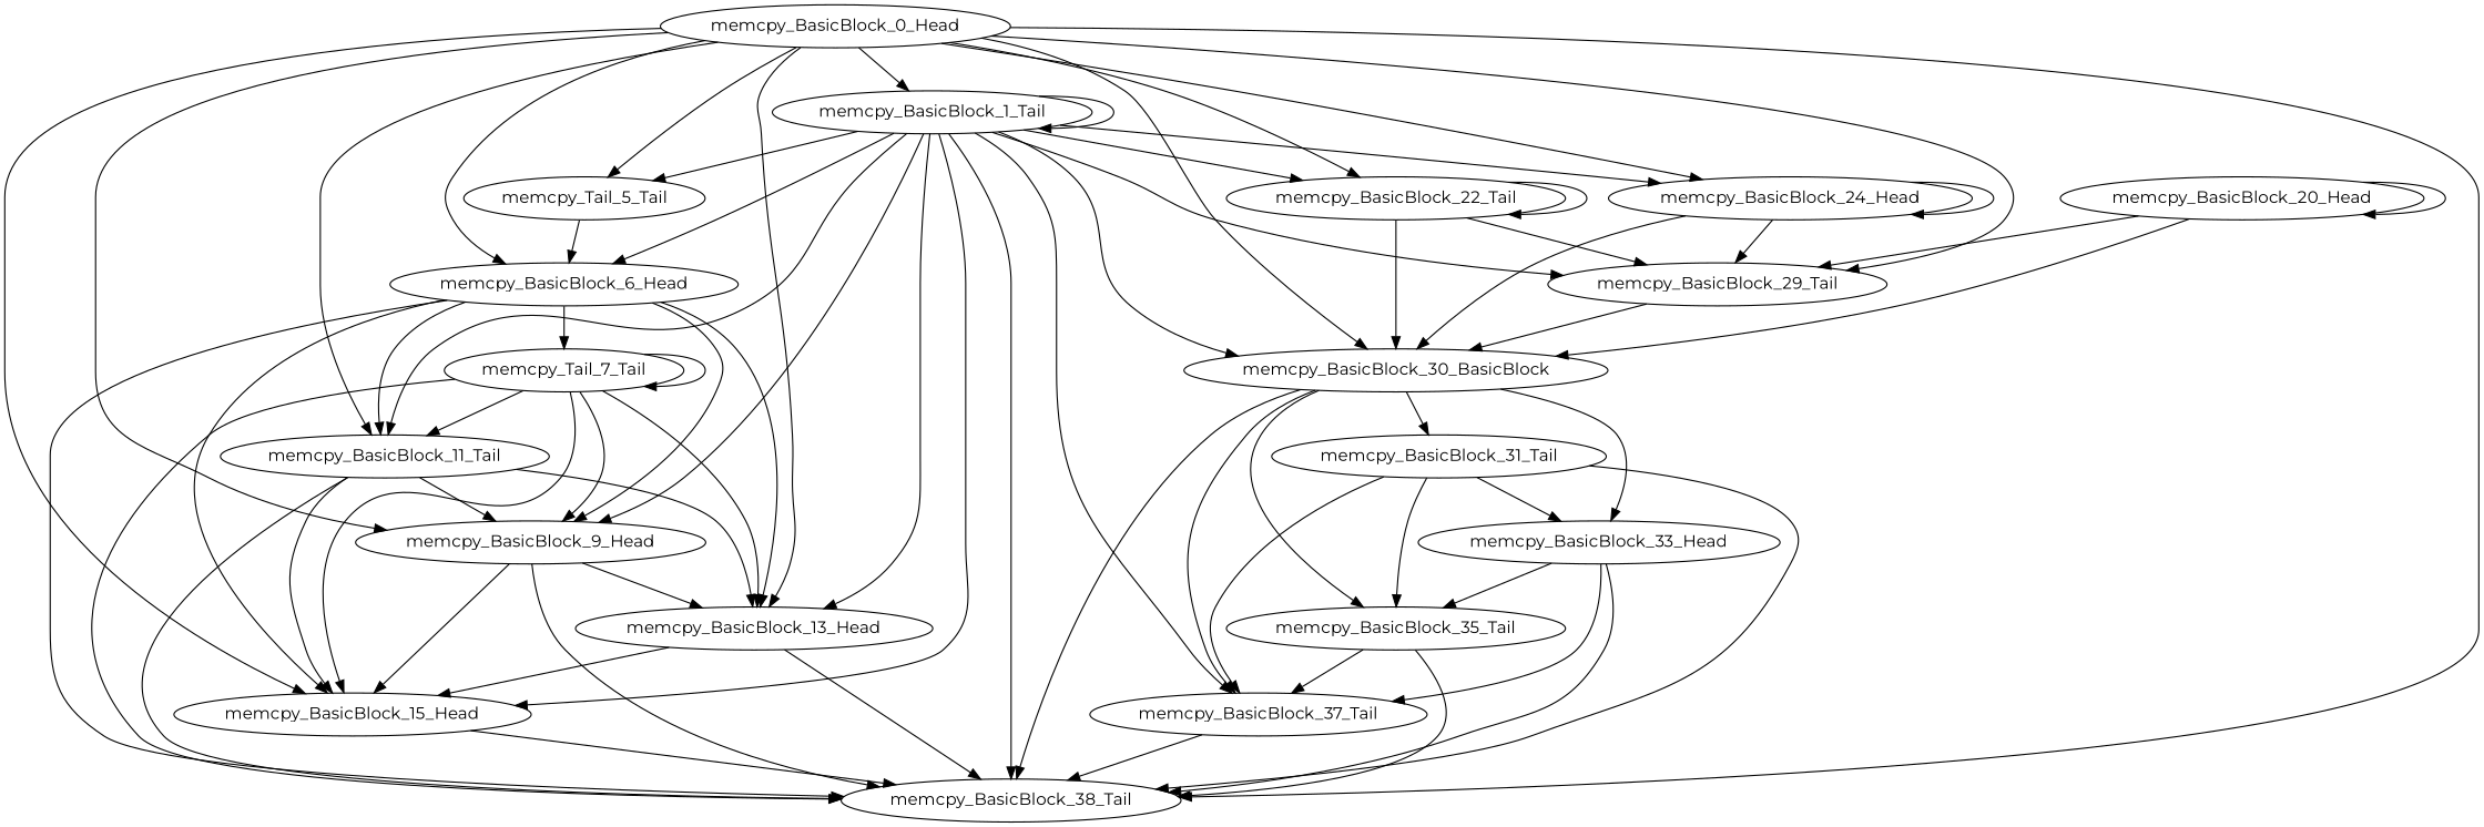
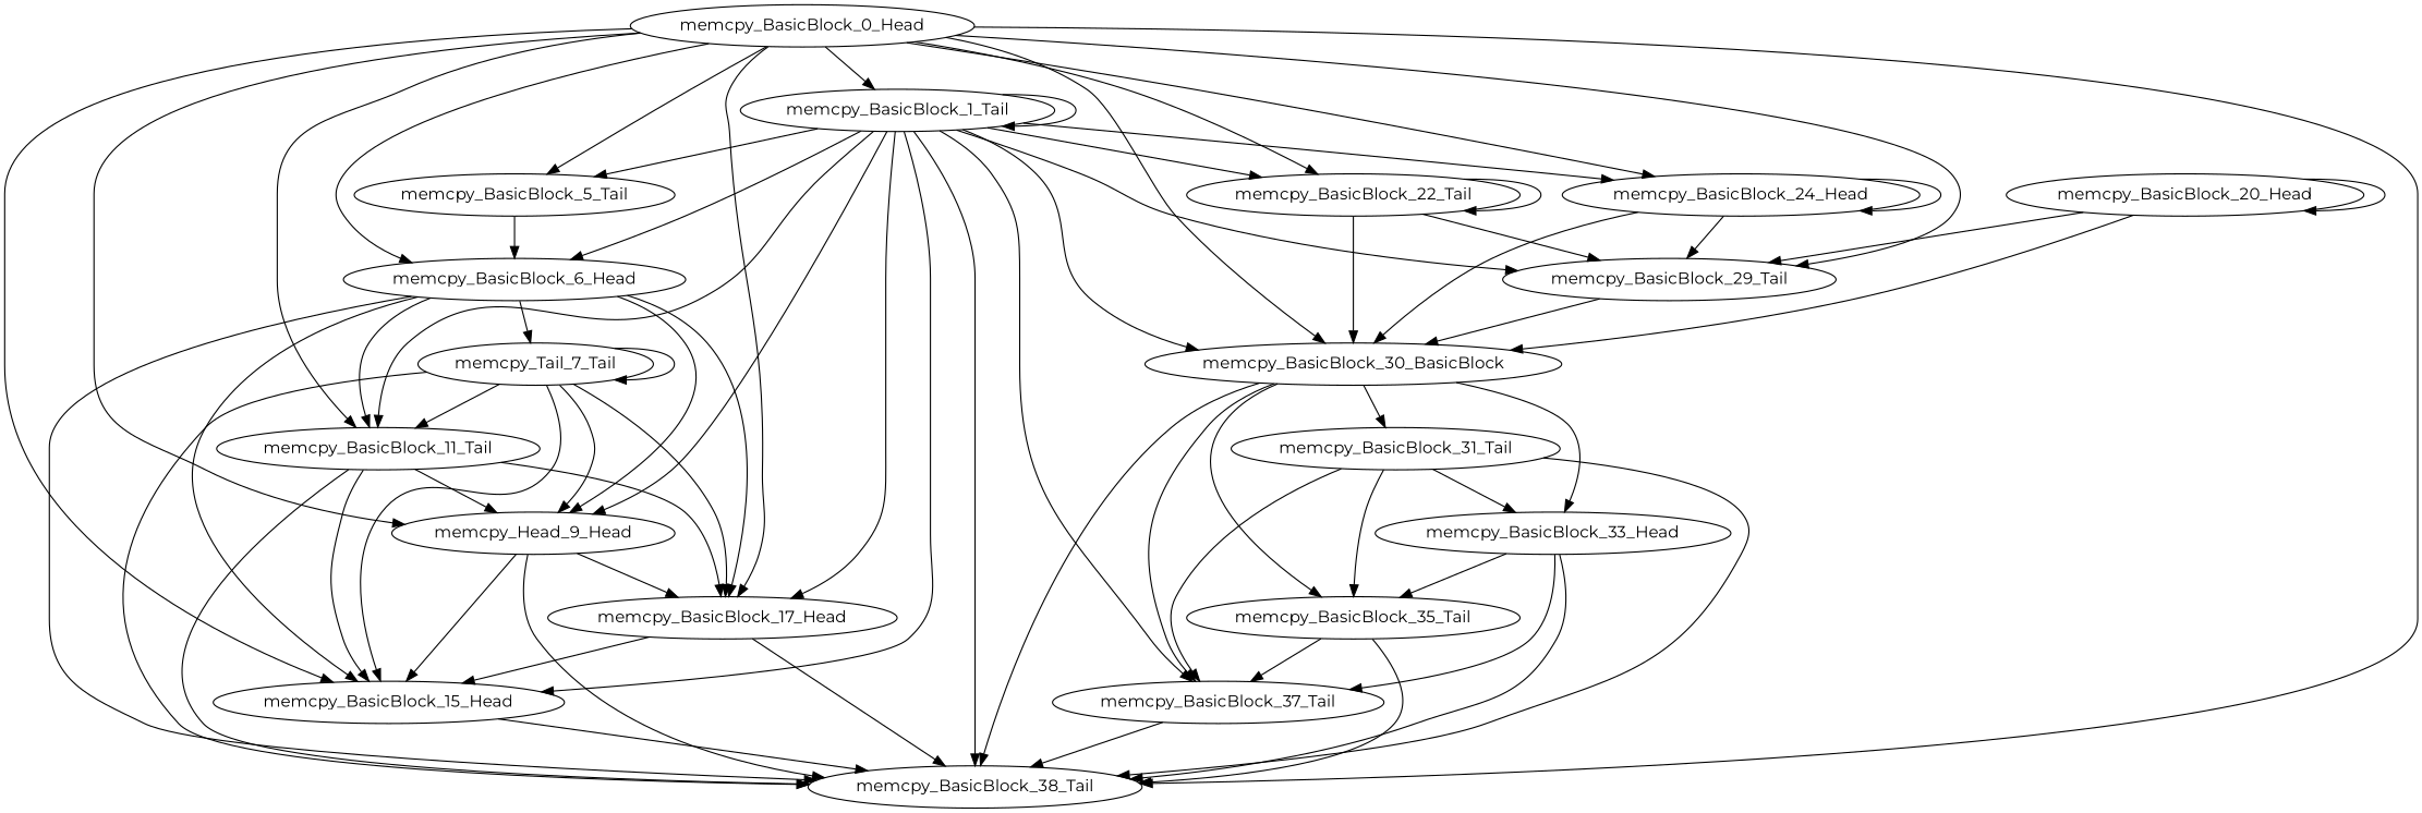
  digraph {
    fontname=Montserrat
    node [fontname=Montserrat]
    edge [fontname=Montserrat]
-   memcpy_BasicBlock_9_Head
+   memcpy_BasicBlock_9_Head [label=memcpy_Head_9_Head]
    memcpy_BasicBlock_15_Head
    memcpy_BasicBlock_38_Tail
-   memcpy_BasicBlock_13_Head
+   memcpy_BasicBlock_13_Head [label=memcpy_BasicBlock_17_Head]
    memcpy_BasicBlock_11_Tail
-   memcpy_BasicBlock_5_Tail [label=memcpy_Tail_5_Tail]
+   memcpy_BasicBlock_5_Tail
    memcpy_BasicBlock_6_Head
    n8 [label=memcpy_Tail_7_Tail]
    memcpy_BasicBlock_22_Tail
    memcpy_BasicBlock_29_Tail
    n11 [label=memcpy_BasicBlock_30_BasicBlock]
    memcpy_BasicBlock_37_Tail
    memcpy_BasicBlock_31_Tail
    memcpy_BasicBlock_33_Head
    memcpy_BasicBlock_35_Tail
    memcpy_BasicBlock_1_Tail
    memcpy_BasicBlock_24_Head
    memcpy_BasicBlock_20_Head
    memcpy_BasicBlock_0_Head
    memcpy_BasicBlock_9_Head -> memcpy_BasicBlock_15_Head
    memcpy_BasicBlock_9_Head -> memcpy_BasicBlock_38_Tail
    memcpy_BasicBlock_9_Head -> memcpy_BasicBlock_13_Head
    memcpy_BasicBlock_15_Head -> memcpy_BasicBlock_38_Tail
    memcpy_BasicBlock_13_Head -> memcpy_BasicBlock_15_Head
    memcpy_BasicBlock_13_Head -> memcpy_BasicBlock_38_Tail
    memcpy_BasicBlock_11_Tail -> memcpy_BasicBlock_9_Head
    memcpy_BasicBlock_11_Tail -> memcpy_BasicBlock_15_Head
    memcpy_BasicBlock_11_Tail -> memcpy_BasicBlock_38_Tail
    memcpy_BasicBlock_11_Tail -> memcpy_BasicBlock_13_Head
    memcpy_BasicBlock_5_Tail -> memcpy_BasicBlock_6_Head
    memcpy_BasicBlock_6_Head -> memcpy_BasicBlock_9_Head
    memcpy_BasicBlock_6_Head -> memcpy_BasicBlock_15_Head
    memcpy_BasicBlock_6_Head -> memcpy_BasicBlock_38_Tail
    memcpy_BasicBlock_6_Head -> memcpy_BasicBlock_13_Head
    memcpy_BasicBlock_6_Head -> memcpy_BasicBlock_11_Tail
    memcpy_BasicBlock_6_Head -> n8
    n8 -> memcpy_BasicBlock_9_Head
    n8 -> memcpy_BasicBlock_15_Head
    n8 -> memcpy_BasicBlock_38_Tail
    n8 -> memcpy_BasicBlock_13_Head
    n8 -> memcpy_BasicBlock_11_Tail
    n8 -> n8
    memcpy_BasicBlock_22_Tail -> memcpy_BasicBlock_22_Tail
    memcpy_BasicBlock_22_Tail -> memcpy_BasicBlock_29_Tail
    memcpy_BasicBlock_22_Tail -> n11
    memcpy_BasicBlock_29_Tail -> n11
    n11 -> memcpy_BasicBlock_38_Tail
    n11 -> memcpy_BasicBlock_37_Tail
    n11 -> memcpy_BasicBlock_31_Tail
    n11 -> memcpy_BasicBlock_33_Head
    n11 -> memcpy_BasicBlock_35_Tail
    memcpy_BasicBlock_37_Tail -> memcpy_BasicBlock_38_Tail
    memcpy_BasicBlock_31_Tail -> memcpy_BasicBlock_38_Tail
    memcpy_BasicBlock_31_Tail -> memcpy_BasicBlock_37_Tail
    memcpy_BasicBlock_31_Tail -> memcpy_BasicBlock_33_Head
    memcpy_BasicBlock_31_Tail -> memcpy_BasicBlock_35_Tail
    memcpy_BasicBlock_33_Head -> memcpy_BasicBlock_38_Tail
    memcpy_BasicBlock_33_Head -> memcpy_BasicBlock_37_Tail
    memcpy_BasicBlock_33_Head -> memcpy_BasicBlock_35_Tail
    memcpy_BasicBlock_35_Tail -> memcpy_BasicBlock_38_Tail
    memcpy_BasicBlock_35_Tail -> memcpy_BasicBlock_37_Tail
    memcpy_BasicBlock_1_Tail -> memcpy_BasicBlock_9_Head
    memcpy_BasicBlock_1_Tail -> memcpy_BasicBlock_15_Head
    memcpy_BasicBlock_1_Tail -> memcpy_BasicBlock_38_Tail
    memcpy_BasicBlock_1_Tail -> memcpy_BasicBlock_13_Head
    memcpy_BasicBlock_1_Tail -> memcpy_BasicBlock_11_Tail
    memcpy_BasicBlock_1_Tail -> memcpy_BasicBlock_5_Tail
    memcpy_BasicBlock_1_Tail -> memcpy_BasicBlock_6_Head
    memcpy_BasicBlock_1_Tail -> memcpy_BasicBlock_22_Tail
    memcpy_BasicBlock_1_Tail -> memcpy_BasicBlock_29_Tail
    memcpy_BasicBlock_1_Tail -> n11
    memcpy_BasicBlock_1_Tail -> memcpy_BasicBlock_37_Tail
    memcpy_BasicBlock_1_Tail -> memcpy_BasicBlock_1_Tail
    memcpy_BasicBlock_1_Tail -> memcpy_BasicBlock_24_Head
    memcpy_BasicBlock_24_Head -> memcpy_BasicBlock_29_Tail
    memcpy_BasicBlock_24_Head -> n11
    memcpy_BasicBlock_24_Head -> memcpy_BasicBlock_24_Head
    memcpy_BasicBlock_20_Head -> memcpy_BasicBlock_29_Tail
    memcpy_BasicBlock_20_Head -> n11
    memcpy_BasicBlock_20_Head -> memcpy_BasicBlock_20_Head
    memcpy_BasicBlock_0_Head -> memcpy_BasicBlock_9_Head
    memcpy_BasicBlock_0_Head -> memcpy_BasicBlock_15_Head
    memcpy_BasicBlock_0_Head -> memcpy_BasicBlock_38_Tail
    memcpy_BasicBlock_0_Head -> memcpy_BasicBlock_13_Head
    memcpy_BasicBlock_0_Head -> memcpy_BasicBlock_11_Tail
    memcpy_BasicBlock_0_Head -> memcpy_BasicBlock_5_Tail
    memcpy_BasicBlock_0_Head -> memcpy_BasicBlock_6_Head
    memcpy_BasicBlock_0_Head -> memcpy_BasicBlock_22_Tail
    memcpy_BasicBlock_0_Head -> memcpy_BasicBlock_29_Tail
    memcpy_BasicBlock_0_Head -> n11
    memcpy_BasicBlock_0_Head -> memcpy_BasicBlock_1_Tail
    memcpy_BasicBlock_0_Head -> memcpy_BasicBlock_24_Head
  }
